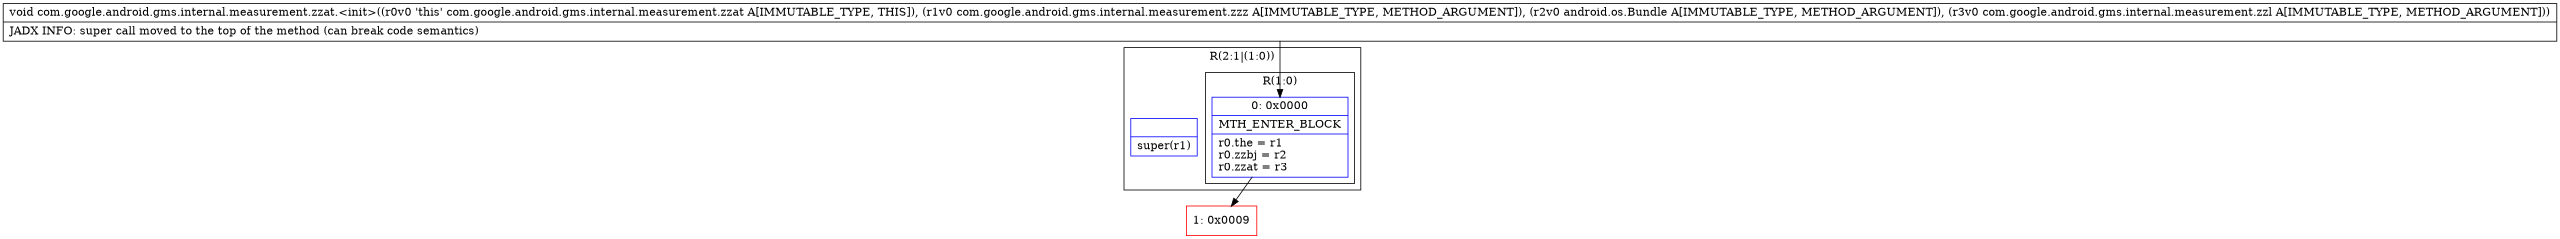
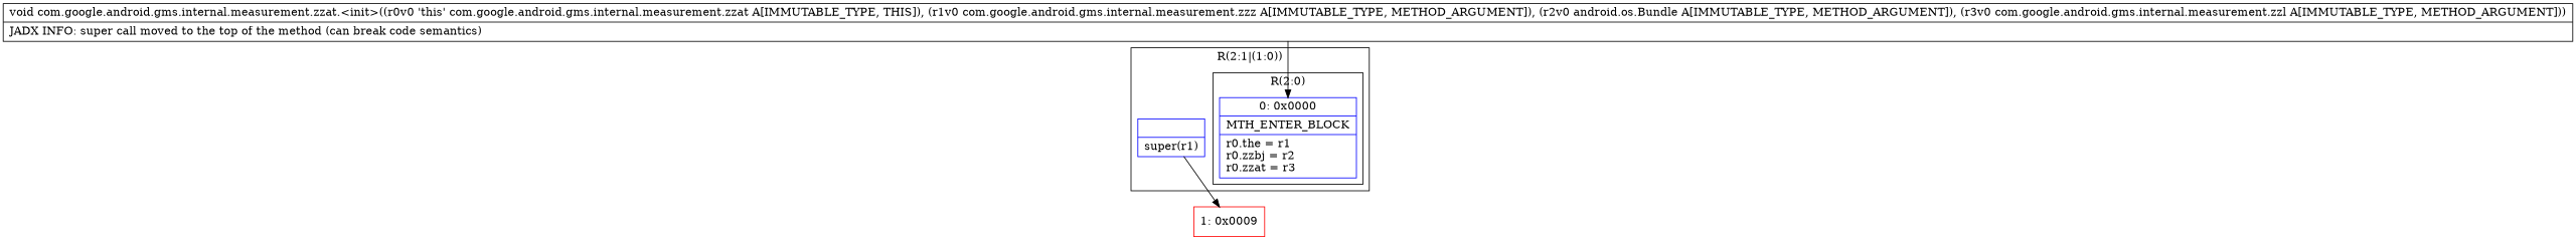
  digraph {
    node [color=blue shape=record]
    n1 [label="{0\:\ 0x0000|MTH_ENTER_BLOCK\l|r0.the = r1\lr0.zzbj = r2\lr0.zzat = r3\l}"]
    n2 [label="{|super(r1)\l}"]
    n3 [color=red label="{1\:\ 0x0009}"]
    n4 [label="{void com.google.android.gms.internal.measurement.zzat.\<init\>((r0v0 'this' com.google.android.gms.internal.measurement.zzat A[IMMUTABLE_TYPE, THIS]), (r1v0 com.google.android.gms.internal.measurement.zzz A[IMMUTABLE_TYPE, METHOD_ARGUMENT]), (r2v0 android.os.Bundle A[IMMUTABLE_TYPE, METHOD_ARGUMENT]), (r3v0 com.google.android.gms.internal.measurement.zzl A[IMMUTABLE_TYPE, METHOD_ARGUMENT]))  | JADX INFO: super call moved to the top of the method (can break code semantics)\l}" color=""]
    subgraph cluster_1 {
      label="R(2:1|(1:0))"
      n2
      subgraph cluster_2 {
-       label="R(1:0)"
+       label="R(2:0)"
        n1
      }
    }
-   n1 -> n3
+   n2 -> n3
    n4 -> n1
  }
